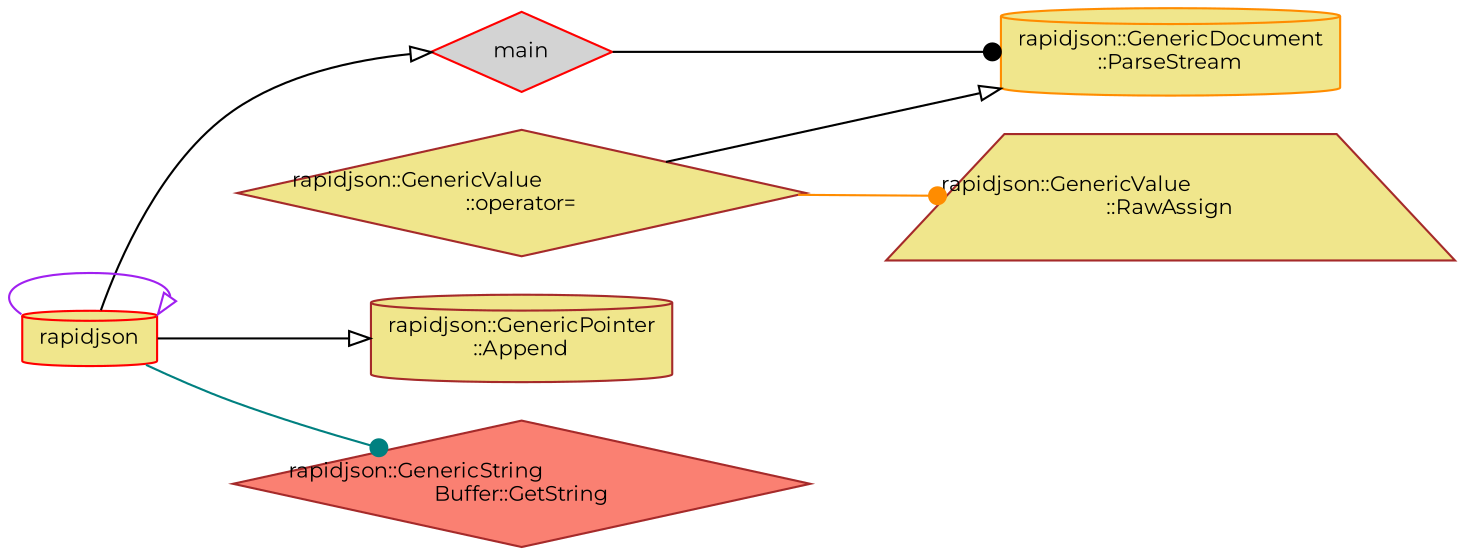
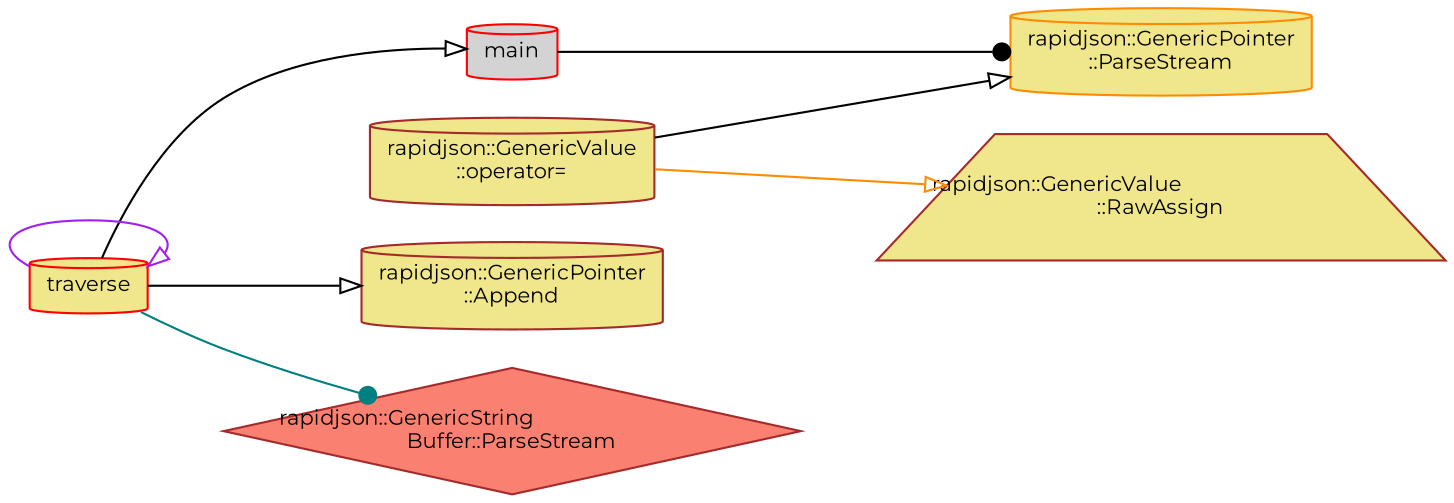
  digraph {
    fontname=Montserrat
    rankdir=LR
    node [color=brown fillcolor=khaki fontname=Montserrat fontsize=10 shape=cylinder style=filled]
    edge [arrowhead=onormal color=black fontname=Montserrat fontsize=10 labelfontname=Helvetica labelfontsize=10 style=solid]
-   n1 [color=red fillcolor=lightgrey fontcolor=black height=0.2 label=main shape=diamond width=0.4]
-   n2 [color=darkorange height=0.2 label="rapidjson::GenericDocument\l::ParseStream" width=0.4]
-   n3 [color=red height=0.2 label=rapidjson width=0.4]
+   n1 [color=red fillcolor=lightgrey fontcolor=black height=0.2 label=main width=0.4]
+   n2 [color=darkorange height=0.2 label="rapidjson::GenericPointer\l::ParseStream" width=0.4]
+   n3 [color=red height=0.2 label=traverse width=0.4]
    n4 [height=0.2 label="rapidjson::GenericPointer\l::Append" width=0.4]
-   n5 [fillcolor=salmon height=0.2 label="rapidjson::GenericString\lBuffer::GetString" shape=diamond width=0.4]
-   n6 [height=0.2 label="rapidjson::GenericValue\l::operator=" shape=diamond width=0.4]
+   n5 [fillcolor=salmon height=0.2 label="rapidjson::GenericString\lBuffer::ParseStream" shape=diamond width=0.4]
+   n6 [height=0.2 label="rapidjson::GenericValue\l::operator=" width=0.4]
    n7 [height=0.2 label="rapidjson::GenericValue\l::RawAssign" shape=trapezium width=0.4]
    n1 -> n2 [arrowhead=dot]
    n3 -> n1
    n3 -> n3 [color=purple]
    n3 -> n4
    n3 -> n5 [arrowhead=dot color=teal]
    n6 -> n2
-   n6 -> n7 [arrowhead=dot color=darkorange]
+   n6 -> n7 [color=darkorange]
  }
